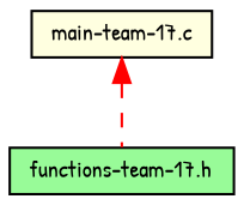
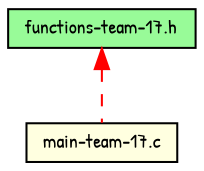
  digraph {
    fontname="Patrick Hand"
    node [color=black fontname="Patrick Hand" fontsize=10 shape=record style=filled]
    n1 [fillcolor=palegreen fontcolor=black height=0.2 label="functions-team-17.h" width=0.4]
    n2 [fillcolor=lightyellow height=0.2 label="main-team-17.c" width=0.4]
-   n2 -> n1 [color=red dir=back fontname="Patrick Hand" fontsize=10 labelfontname=Helvetica labelfontsize=10 style=dashed]
+   n1 -> n2 [color=red dir=back fontname="Patrick Hand" fontsize=10 labelfontname=Helvetica labelfontsize=10 style=dashed]
  }
